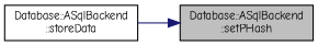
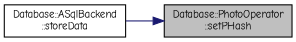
  digraph {
    rankdir=RL
    fontname="Comic Neue"
    node [color=black fontname="Comic Neue" fontsize=10 shape=record style=filled]
-   n1 [fillcolor=grey75 fontcolor=black height=0.2 label="Database::ASqlBackend\l::setPHash" width=0.4]
+   n1 [fillcolor=grey75 fontcolor=black height=0.2 label="Database::PhotoOperator\l::setPHash" width=0.4]
    n2 [fillcolor=white height=0.2 label="Database::ASqlBackend\l::storeData" width=0.4]
    n1 -> n2 [color=midnightblue dir=back fontname="Comic Neue" fontsize=10 labelfontname=Helvetica labelfontsize=10 style=solid]
  }
